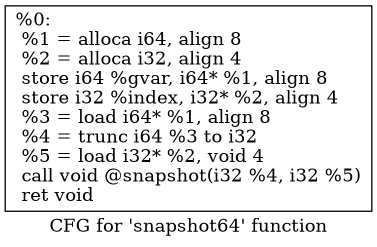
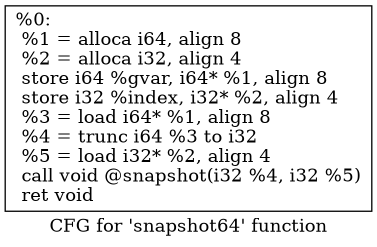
  digraph {
    label="CFG for 'snapshot64' function"
-   n1 [label="{%0:\l  %1 = alloca i64, align 8\l  %2 = alloca i32, align 4\l  store i64 %gvar, i64* %1, align 8\l  store i32 %index, i32* %2, align 4\l  %3 = load i64* %1, align 8\l  %4 = trunc i64 %3 to i32\l  %5 = load i32* %2, void 4\l  call void @snapshot(i32 %4, i32 %5)\l  ret void\l}" shape=record]
+   n1 [label="{%0:\l  %1 = alloca i64, align 8\l  %2 = alloca i32, align 4\l  store i64 %gvar, i64* %1, align 8\l  store i32 %index, i32* %2, align 4\l  %3 = load i64* %1, align 8\l  %4 = trunc i64 %3 to i32\l  %5 = load i32* %2, align 4\l  call void @snapshot(i32 %4, i32 %5)\l  ret void\l}" shape=record]
  }
